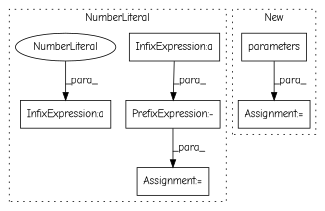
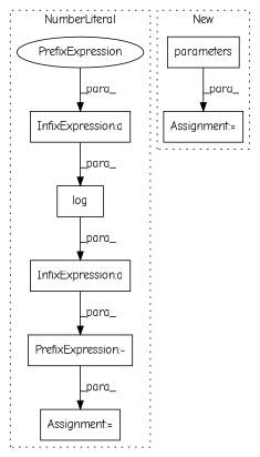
  digraph {
    fontname="Comic Neue"
    node [a=32 fontname="Comic Neue" l=1 shape=box]
    edge [fontname="Comic Neue"]
+   n1 [l="4,1" label=log s="5181,5206"]
    n2 [a=27 l=3 label="InfixExpression:a" s=5187]
    n3 [a=27 l=3 label="InfixExpression:a" s=5207]
-   n4 [a=34 label=NumberLiteral s=5186 shape=ellipse]
+   n4 [a=34 label=PrefixExpression s=5186 shape=ellipse]
    n5 [a=38 label="PrefixExpression:-" s=5173]
    n6 [a=7 label="Assignment:=" s=5155]
    n7 [l=12 label=parameters s=2830]
    n8 [a=7 label="Assignment:=" s=2804]
    subgraph cluster_1 {
      label=NumberLiteral
      style=dotted
+     n1
      n2
      n3
      n4
      n5
      n6
    }
    subgraph cluster_2 {
      label=New
      style=dotted
      n7
      n8
    }
+   n1 -> n3 [label=_para_]
+   n2 -> n1 [label=_para_]
    n3 -> n5 [label=_para_]
    n4 -> n2 [label=_para_]
    n5 -> n6 [label=_para_]
    n7 -> n8 [label=_para_]
  }
